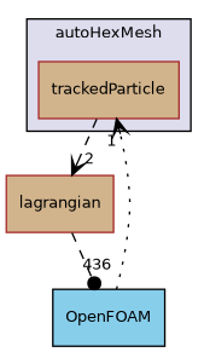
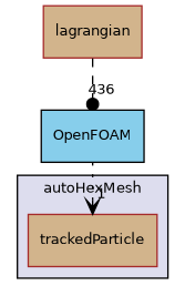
  digraph {
    compound=true
    node [color=brown fillcolor=tan fontname=Helvetica fontsize=10 shape=box style=filled]
    edge [arrowhead=vee labeldistance=1.5 labelfontname=Helvetica labelfontsize=10 style=dashed]
    n1 [label=trackedParticle pencolor=black]
    n2 [label=lagrangian]
    n3 [color=black fillcolor=skyblue label=OpenFOAM]
    subgraph cluster_1 {
      bgcolor="#ddddee"
      fontname=Helvetica
      fontsize=10
      label=autoHexMesh
      pencolor=black
      n1
    }
-   n1 -> n2 [headlabel=2]
    n2 -> n3 [arrowhead=dot headlabel=436]
    n3 -> n1 [headlabel=1 style=dotted]
  }
